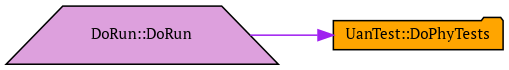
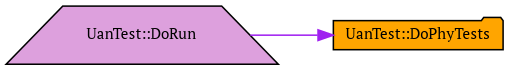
  digraph {
    rankdir=RL
    fontname="PT Serif"
    node [color=black fontname="PT Serif" fontsize=10 style=filled]
    n1 [fillcolor=orange fontcolor=black height=0.2 label="UanTest::DoPhyTests" shape=folder width=0.4]
-   n2 [fillcolor=plum height=0.2 label="DoRun::DoRun" shape=trapezium width=0.4]
+   n2 [fillcolor=plum height=0.2 label="UanTest::DoRun" shape=trapezium width=0.4]
    n1 -> n2 [color=purple dir=back fontname="PT Serif" fontsize=10 labelfontname=Helvetica labelfontsize=10 style=solid]
  }
